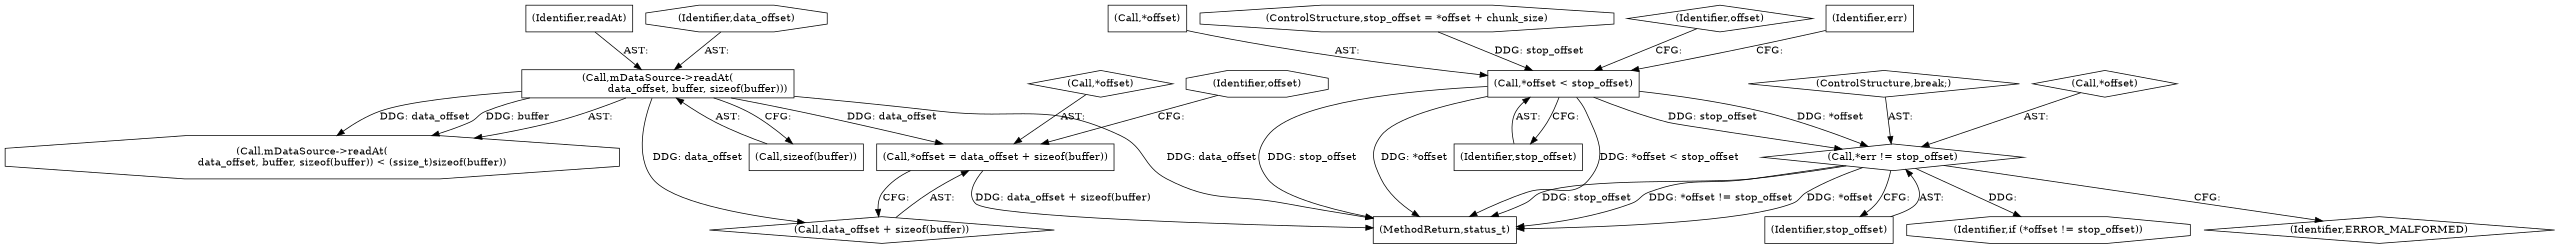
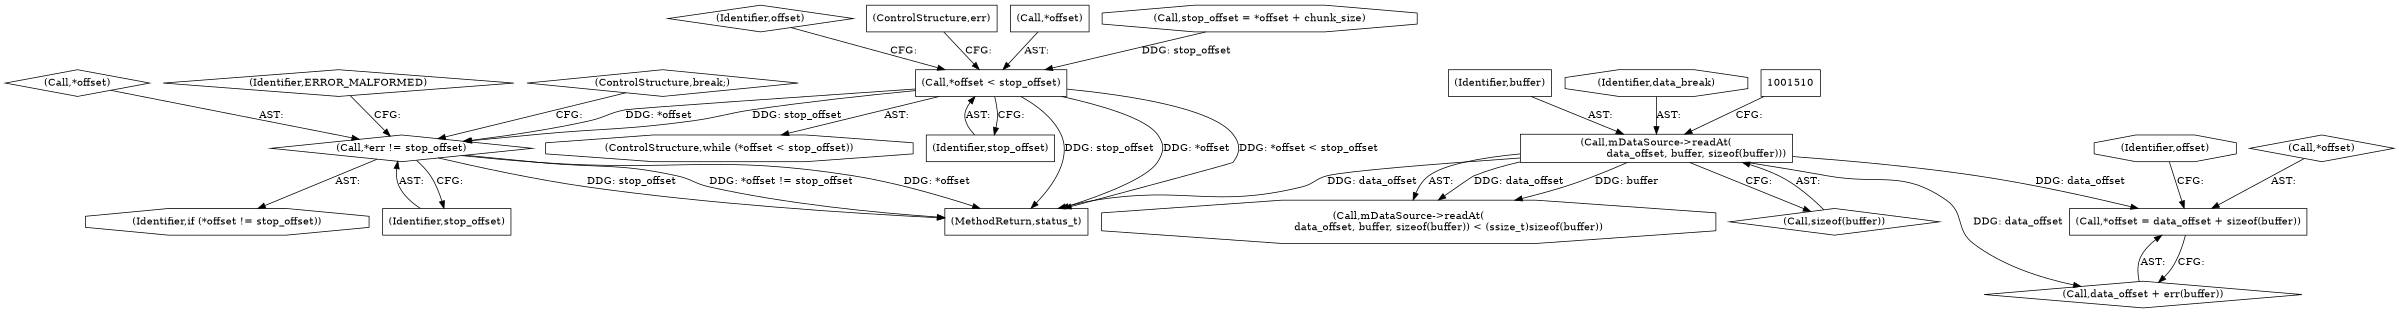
  digraph {
    node [shape=box]
    n1 [label="(Call,*offset = data_offset + sizeof(buffer))"]
-   n2 [label="(Call,data_offset + sizeof(buffer))" shape=diamond]
+   n2 [label="(Call,data_offset + err(buffer))" shape=diamond]
    n3 [label="(MethodReturn,status_t)"]
    n4 [label="(Call,*offset < stop_offset)"]
    n5 [label="(Call,*err != stop_offset)" shape=diamond]
    n6 [label="(Identifier,stop_offset)"]
+   n7 [label="(ControlStructure,while (*offset < stop_offset))" shape=octagon]
    n8 [label="(Call,mDataSource->readAt(\n                        data_offset, buffer, sizeof(buffer)))"]
    n9 [label="(Call,mDataSource->readAt(\n                        data_offset, buffer, sizeof(buffer)) < (ssize_t)sizeof(buffer))" shape=octagon]
-   n10 [label="(Call,sizeof(buffer))"]
+   n10 [label="(Call,sizeof(buffer))" shape=diamond]
    n11 [label="(Identifier,stop_offset)"]
    n12 [label="(Identifier,if (*offset != stop_offset))" shape=octagon]
    n13 [label="(Call,*offset)" shape=diamond]
    n14 [label="(Identifier,ERROR_MALFORMED)" shape=diamond]
    n15 [label="(ControlStructure,break;)" shape=diamond]
    n16 [label="(Identifier,offset)" shape=diamond]
    n17 [label="(Identifier,offset)" shape=octagon]
-   n18 [label="(Identifier,err)"]
+   n18 [label="(ControlStructure,err)"]
    n19 [label="(Call,*offset)"]
-   n20 [label="(Identifier,readAt)"]
-   n21 [label="(Identifier,data_offset)" shape=octagon]
+   n20 [label="(Identifier,buffer)"]
+   n21 [label="(Identifier,data_break)" shape=octagon]
    n22 [label="(Call,*offset)" shape=diamond]
-   n23 [label="(ControlStructure,stop_offset = *offset + chunk_size)" shape=octagon]
+   n23 [label="(Call,stop_offset = *offset + chunk_size)" shape=octagon]
+   1001510
    n1 -> n2 [label="CFG: "]
-   n1 -> n3 [label="DDG: data_offset + sizeof(buffer)"]
    n2 -> n1 [label="AST: "]
    n4 -> n3 [label="DDG: stop_offset"]
    n4 -> n3 [label="DDG: *offset"]
    n4 -> n3 [label="DDG: *offset < stop_offset"]
    n4 -> n5 [label="DDG: *offset"]
    n4 -> n5 [label="DDG: stop_offset"]
    n4 -> n6 [label="CFG: "]
+   n4 -> n7 [label="AST: "]
    n5 -> n3 [label="DDG: stop_offset"]
    n5 -> n3 [label="DDG: *offset != stop_offset"]
    n5 -> n3 [label="DDG: *offset"]
    n5 -> n11 [label="CFG: "]
-   n5 -> n12 [label="DDG: "]
+   n5 -> n12 [label="AST: "]
    n6 -> n4 [label="AST: "]
    n8 -> n1 [label="DDG: data_offset"]
    n8 -> n2 [label="DDG: data_offset"]
    n8 -> n3 [label="DDG: data_offset"]
    n8 -> n9 [label="AST: "]
    n8 -> n9 [label="DDG: data_offset"]
    n8 -> n9 [label="DDG: buffer"]
    n8 -> n10 [label="CFG: "]
    n10 -> n8 [label="AST: "]
    n11 -> n5 [label="AST: "]
    n13 -> n5 [label="AST: "]
-   n5 -> n14 [label="CFG: "]
-   n15 -> n5 [label="AST: "]
+   n14 -> n5 [label="CFG: "]
+   n15 -> n5 [label="CFG: "]
    n16 -> n4 [label="CFG: "]
    n17 -> n1 [label="CFG: "]
    n18 -> n4 [label="CFG: "]
    n19 -> n4 [label="AST: "]
    n20 -> n8 [label="AST: "]
    n21 -> n8 [label="AST: "]
    n22 -> n1 [label="AST: "]
    n23 -> n4 [label="DDG: stop_offset"]
+   1001510 -> n8 [label="CFG: "]
  }
